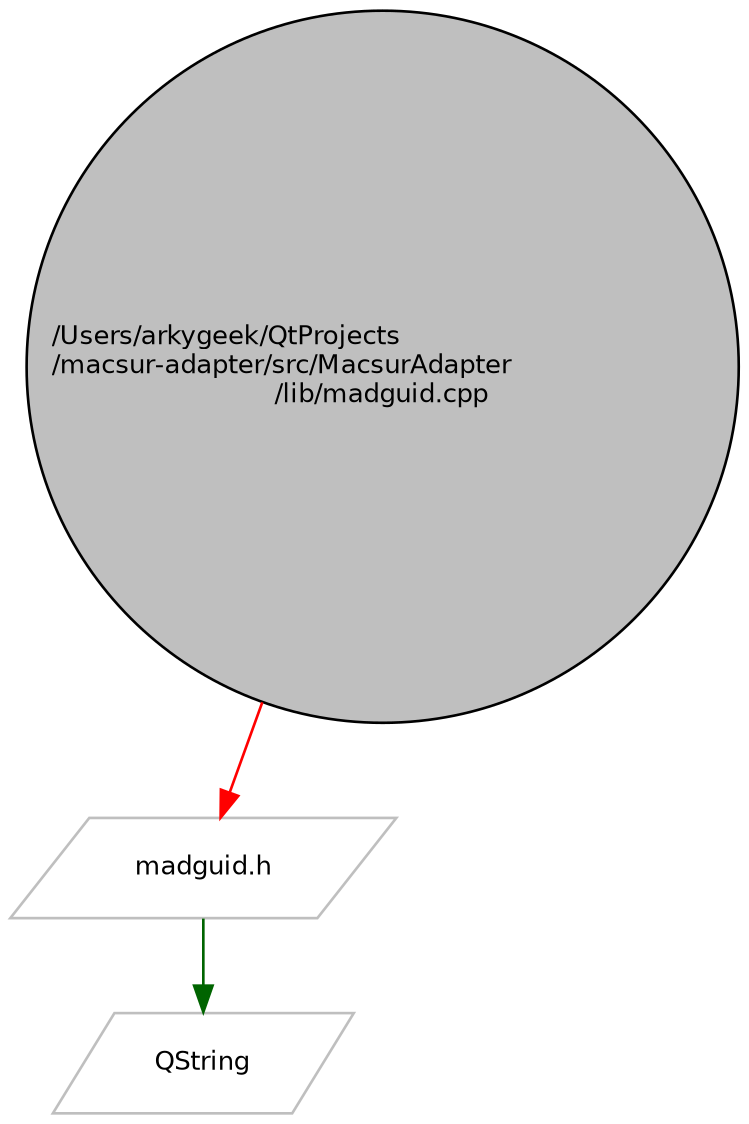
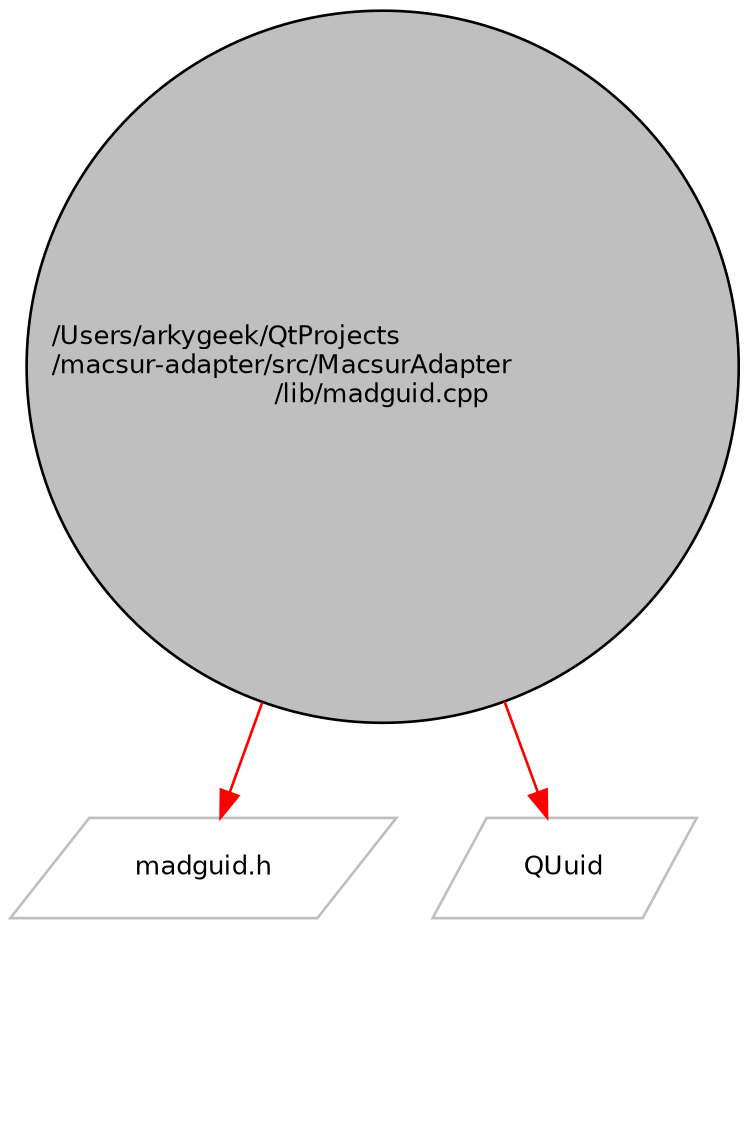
  digraph {
    node [color=grey75 fillcolor=white fontname=Helvetica fontsize=10 shape=parallelogram style=filled]
    edge [color=red fontname=Helvetica fontsize=10 labelfontname=Helvetica labelfontsize=10 style=solid]
    n1 [color=black fillcolor=grey75 fontcolor=black height=0.2 label="/Users/arkygeek/QtProjects\l/macsur-adapter/src/MacsurAdapter\l/lib/madguid.cpp" shape=circle width=0.4]
    n2 [height=0.2 label="madguid.h" width=0.4]
-   n4 [height=0.2 label=QString width=0.4]
+   n3 [height=0.2 label=QUuid width=0.4]
    n1 -> n2
-   n2 -> n4 [color=darkgreen]
+   n1 -> n3
  }
